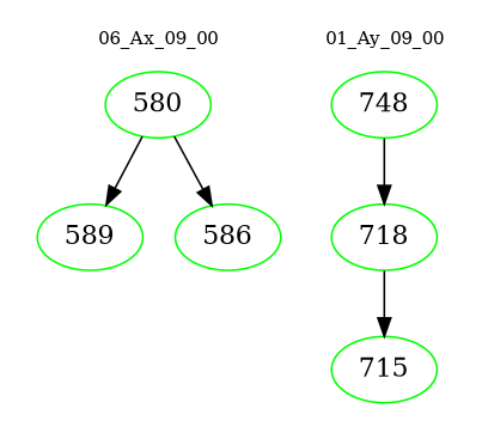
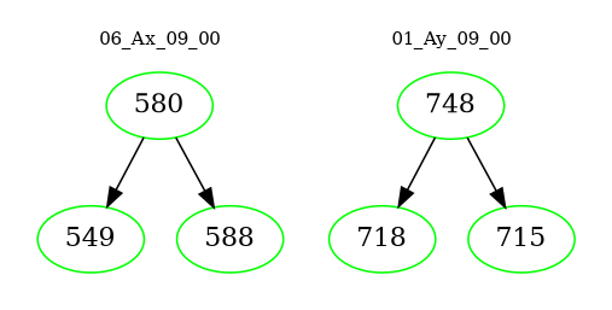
  digraph {
    node [color=green]
    edge [color=black]
-   n1 [label=589]
+   n1 [label=549]
    n2 [label=580]
-   n3 [label=586]
+   n3 [label=588]
    n4 [label=748]
    n5 [label=718]
    n6 [label=715]
    subgraph cluster_1 {
      color=white
      fontsize=10
      label="06_Ax_09_00"
      n1
      n2
      n3
    }
    subgraph cluster_2 {
      color=white
      fontsize=10
      label="01_Ay_09_00"
      n4
      n5
      n6
    }
    n2 -> n1
    n2 -> n3
    n4 -> n5
-   n5 -> n6
+   n4 -> n6
  }
